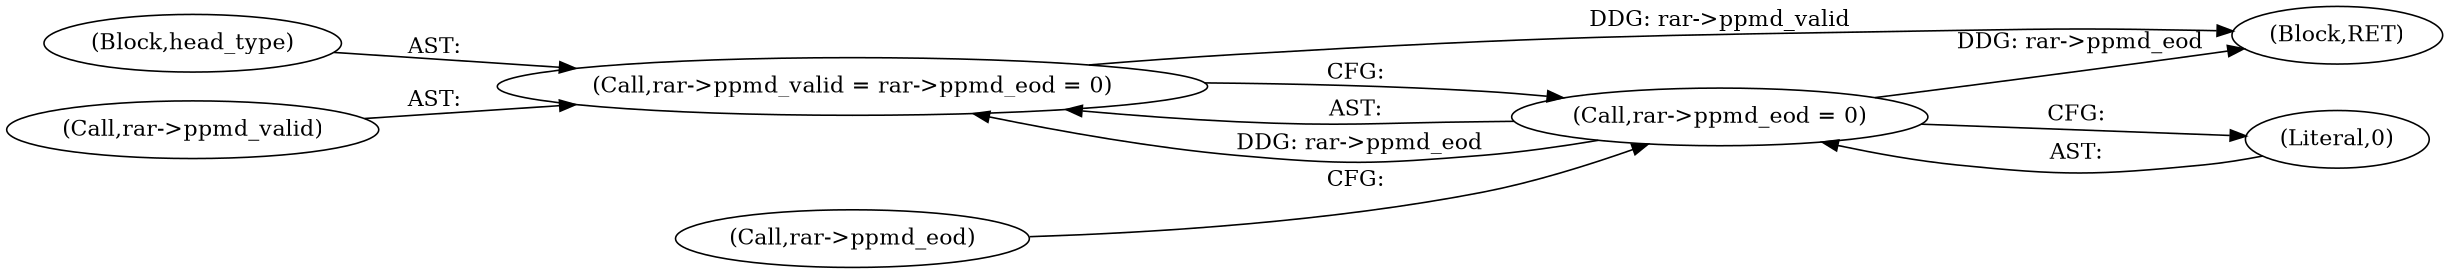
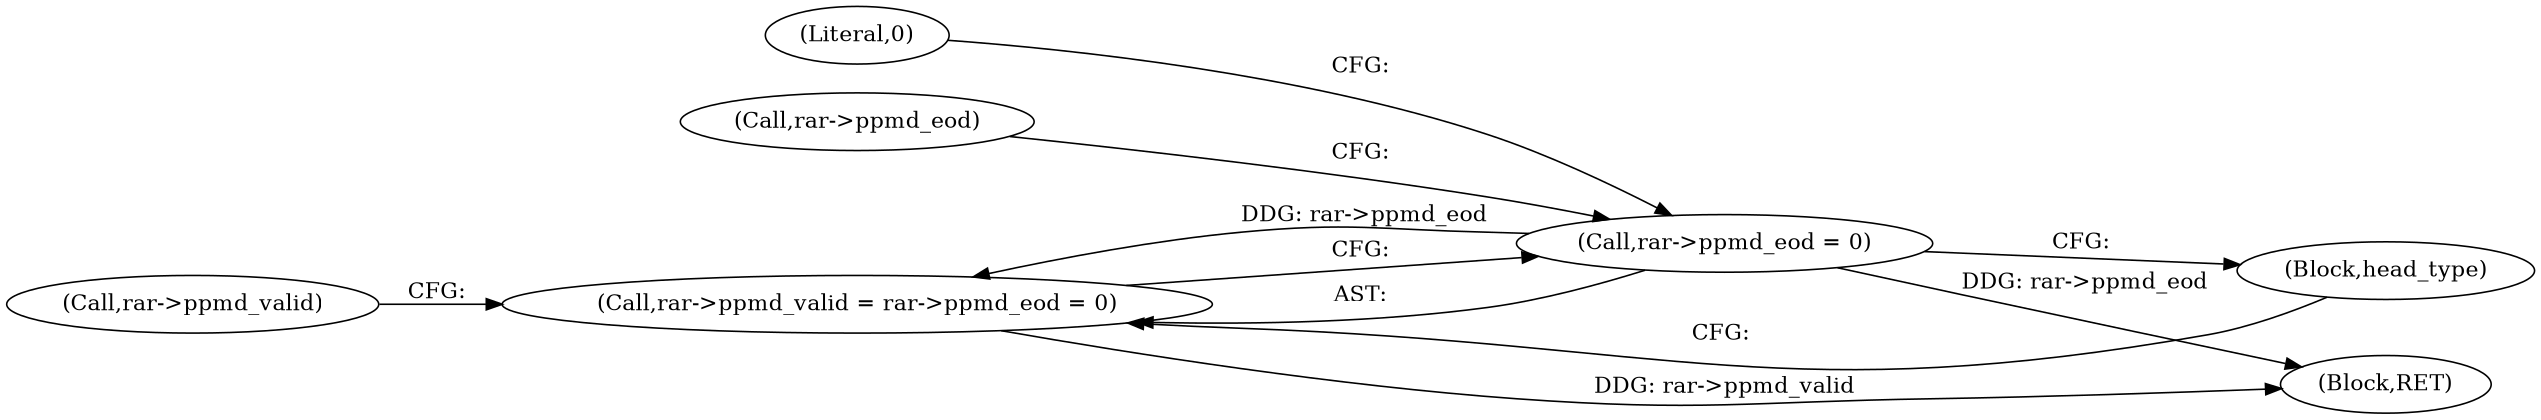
  digraph {
    rankdir=LR
    n1 [label="(Call,rar->ppmd_valid = rar->ppmd_eod = 0)"]
    n2 [label="(Call,rar->ppmd_eod = 0)"]
    n3 [label="(Block,RET)"]
    n4 [label="(Literal,0)"]
    n5 [label="(Block,head_type)"]
    n6 [label="(Call,rar->ppmd_eod)"]
    n7 [label="(Call,rar->ppmd_valid)"]
    n1 -> n2 [label="CFG: "]
    n1 -> n3 [label="DDG: rar->ppmd_valid"]
    n2 -> n1 [label="AST: "]
    n2 -> n1 [label="DDG: rar->ppmd_eod"]
    n2 -> n3 [label="DDG: rar->ppmd_eod"]
-   n2 -> n4 [label="CFG: "]
-   n4 -> n2 [label="AST: "]
-   n5 -> n1 [label="AST: "]
+   n2 -> n5 [label="CFG: "]
+   n4 -> n2 [label="CFG: "]
+   n5 -> n1 [label="CFG: "]
    n6 -> n2 [label="CFG: "]
-   n7 -> n1 [label="AST: "]
+   n7 -> n1 [label="CFG: "]
  }
